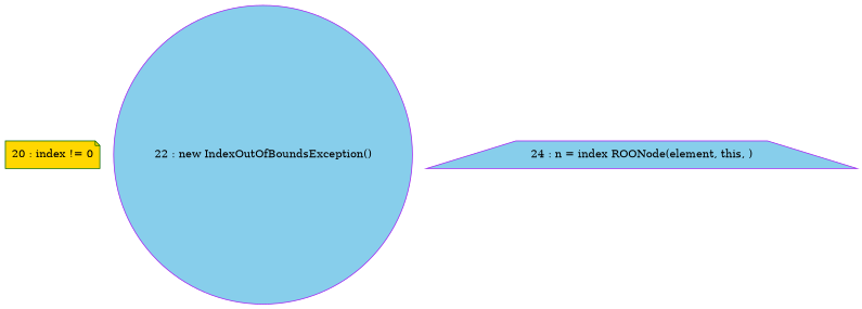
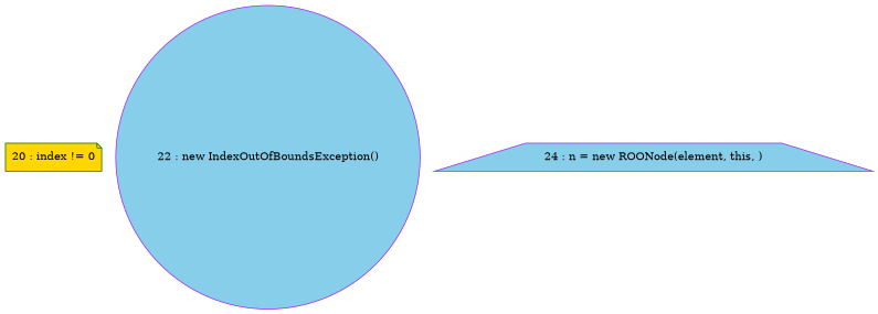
  digraph {
    node [style=filled fillcolor=skyblue color=purple]
    "20 : index != 0" [fillcolor=gold color=darkgreen shape=note]
    "22 : new IndexOutOfBoundsException()" [shape=circle]
-   "24 : n = new ROONode(element, this, )" [shape=trapezium label="24 : n = index ROONode(element, this, )"]
+   "24 : n = new ROONode(element, this, )" [shape=trapezium]
  }
